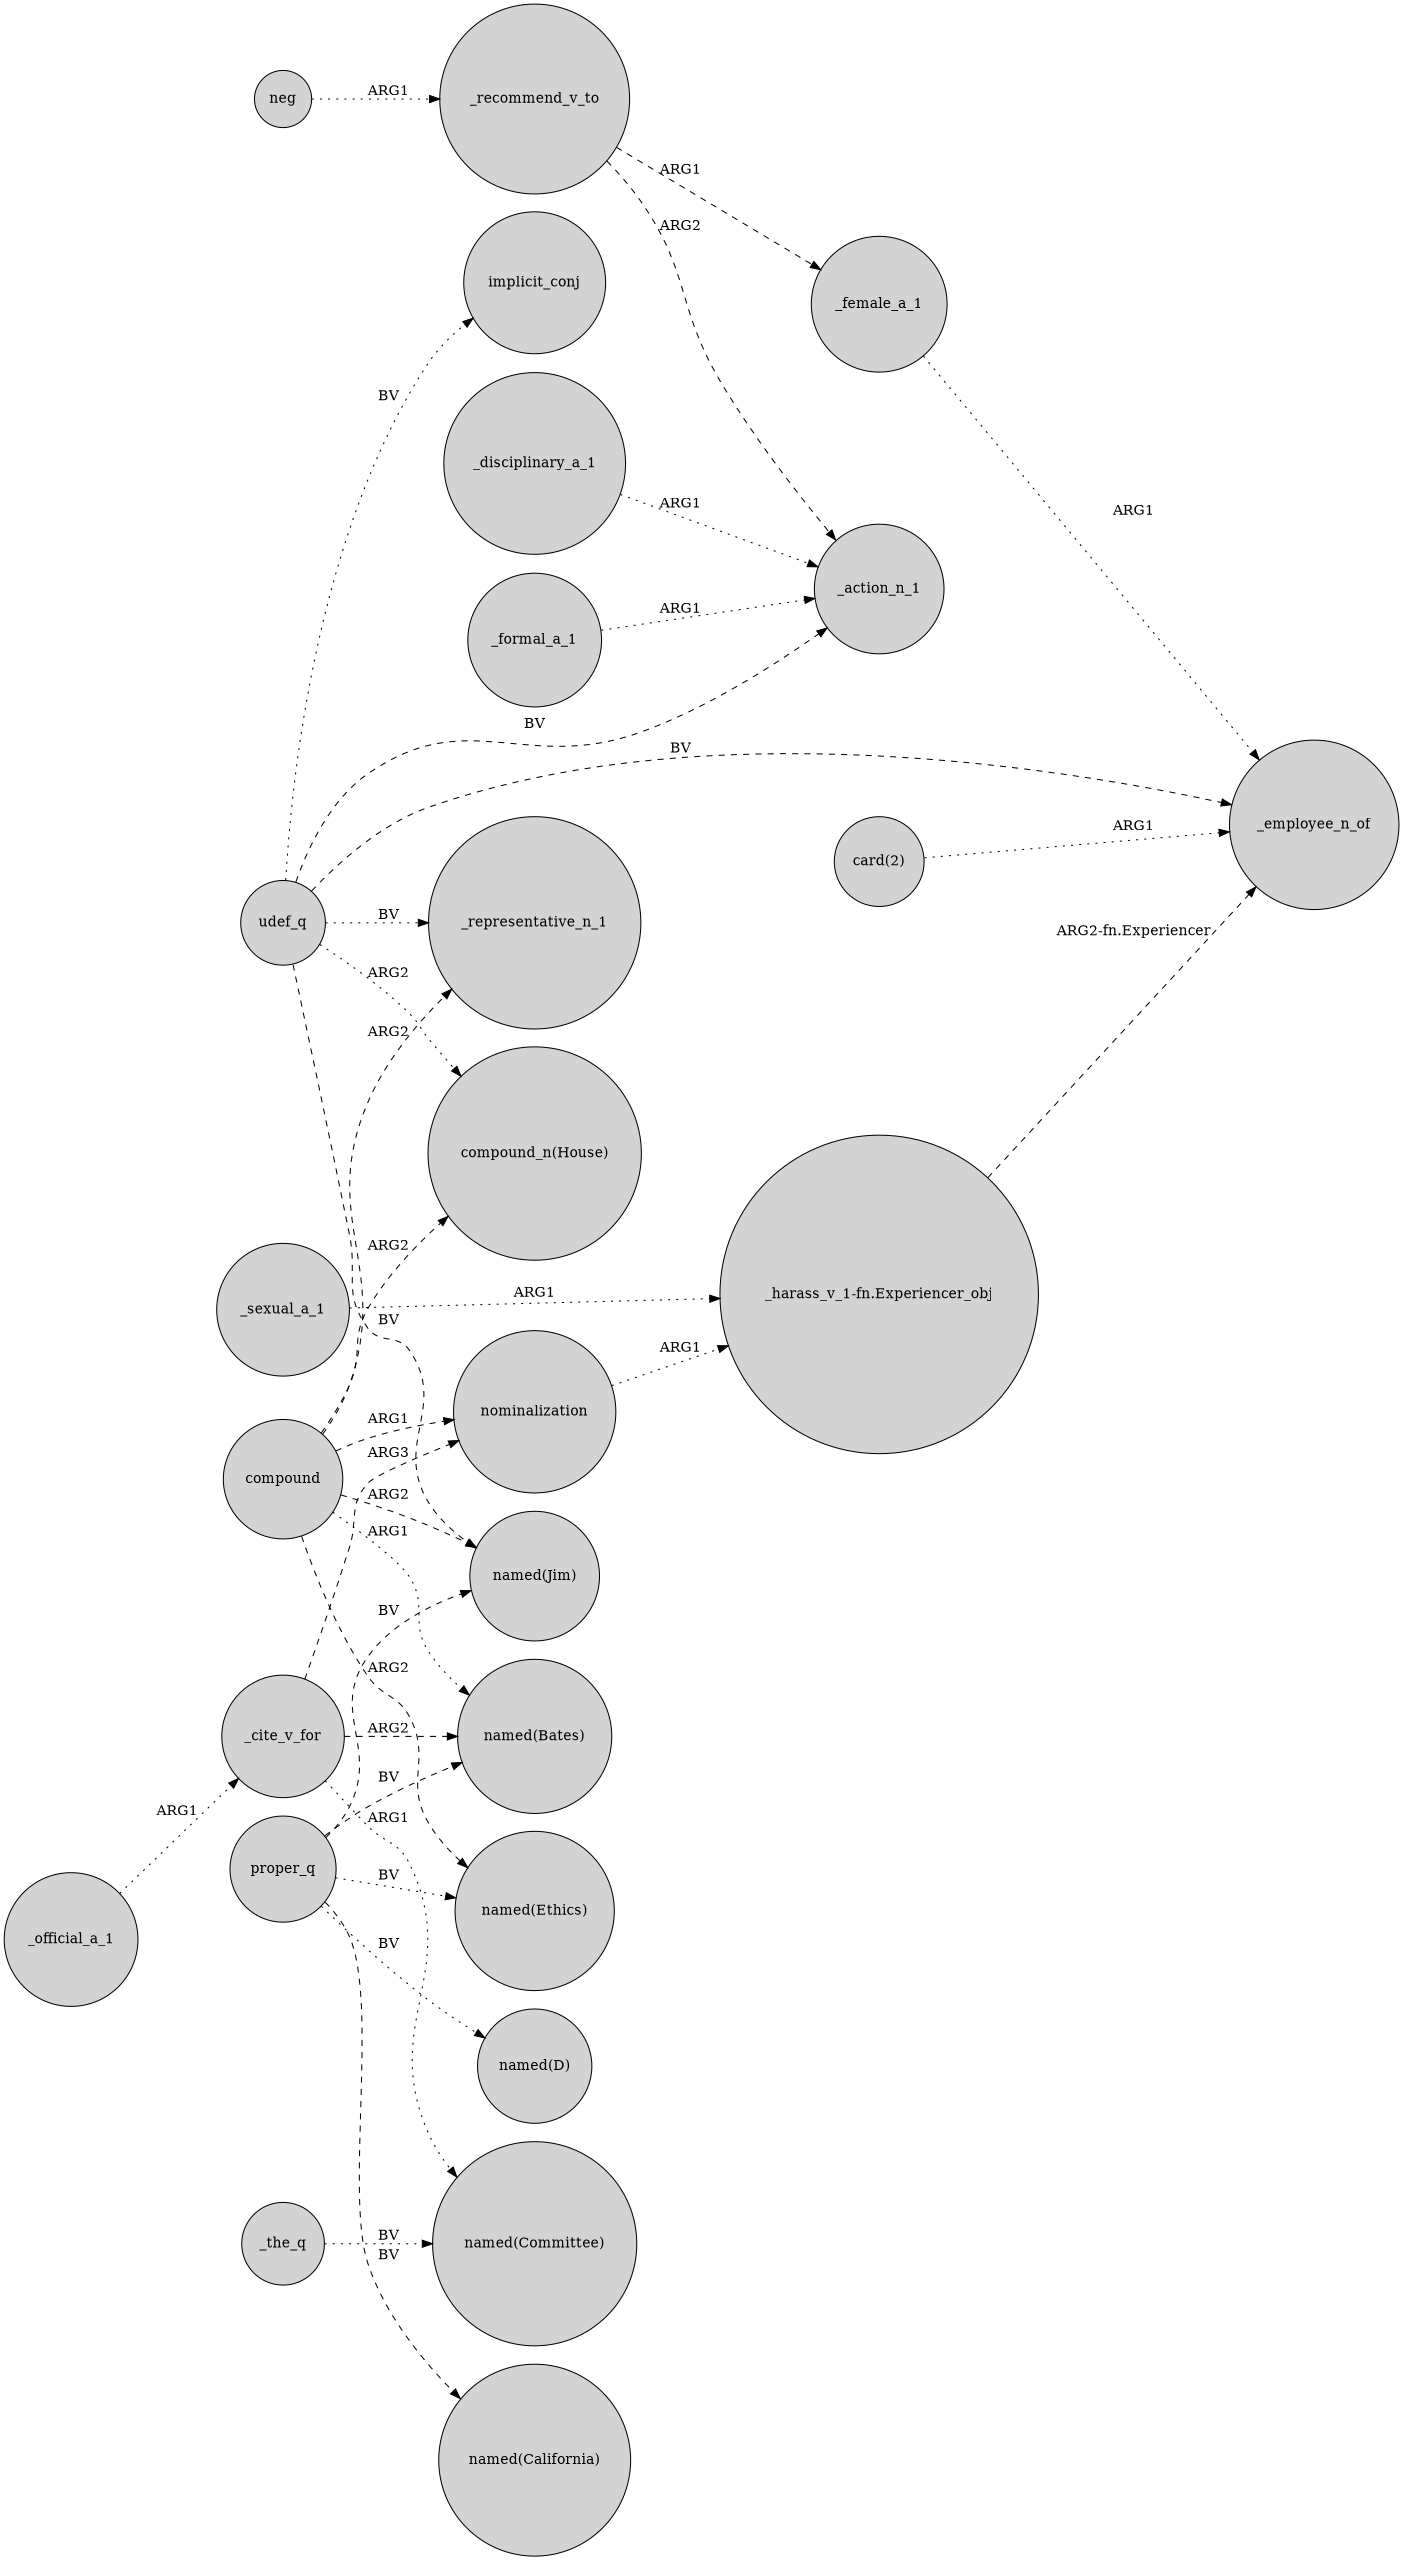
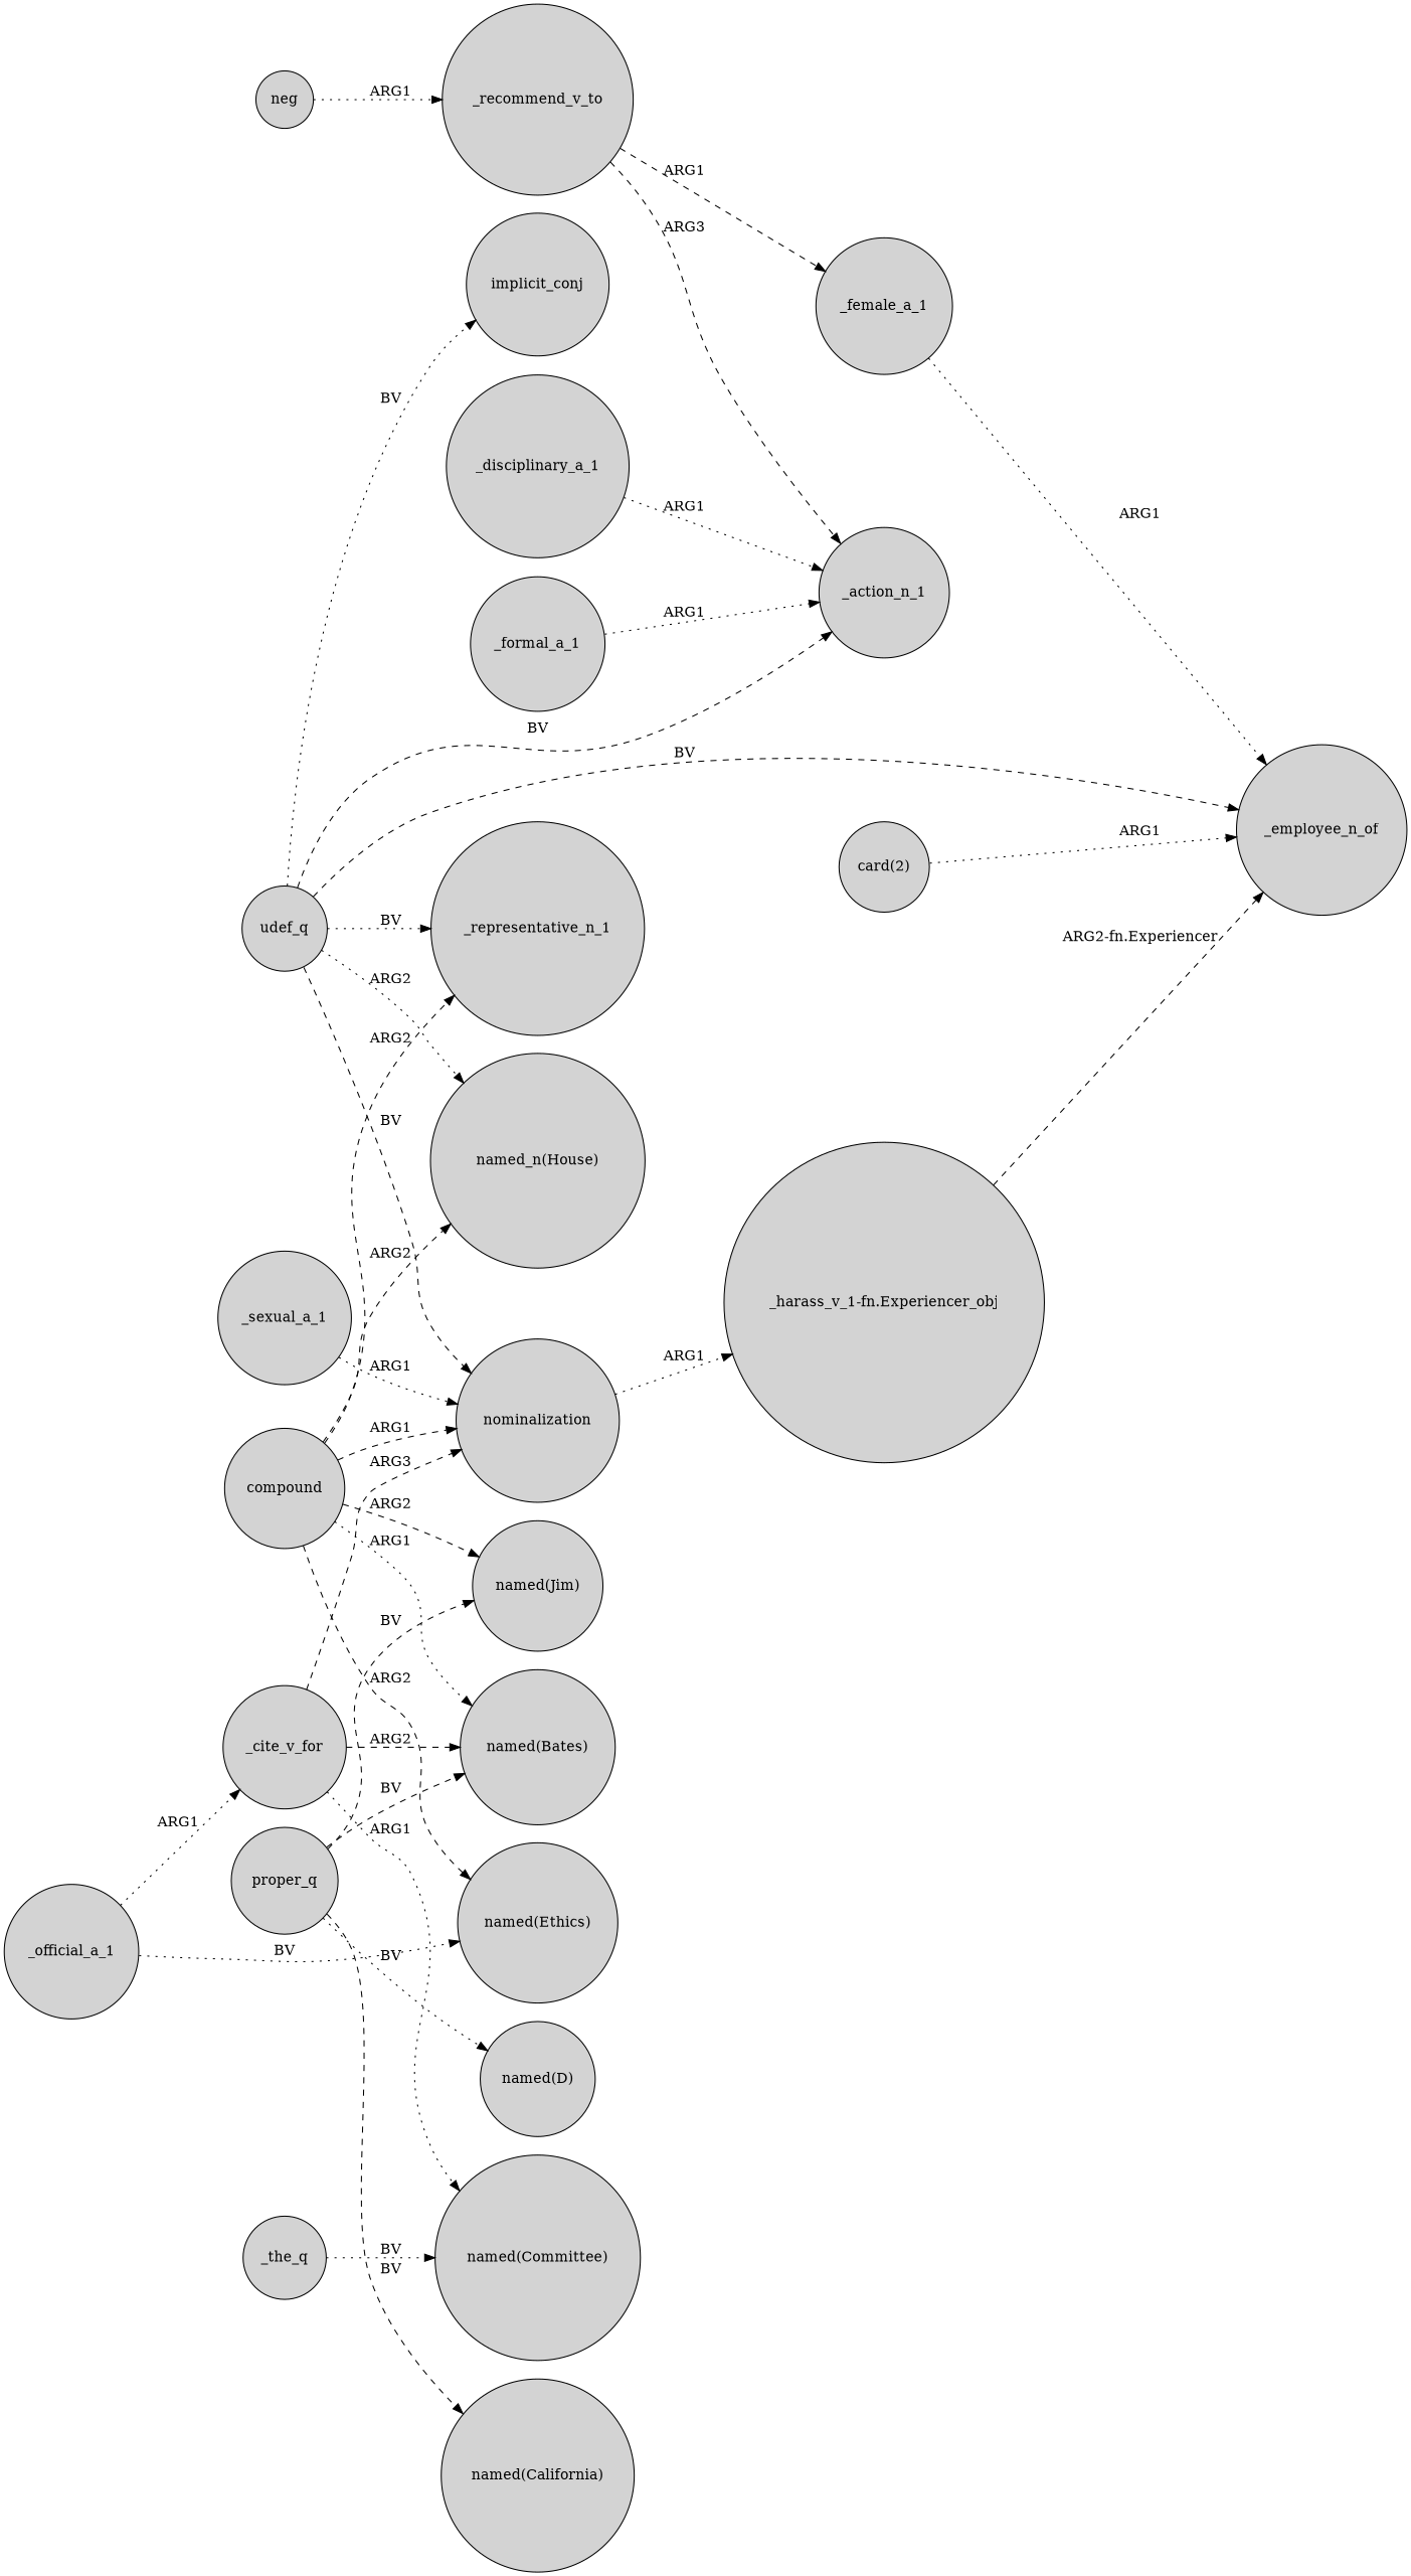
  digraph {
    rankdir=LR
    node [shape=circle style=filled]
    edge [style=dotted]
    udef_q
-   "named_n(House)" [label="compound_n(House)"]
+   "named_n(House)"
    _employee_n_of
    implicit_conj
    _representative_n_1
    nominalization
    _action_n_1
    "_harass_v_1-fn.Experiencer_obj"
    proper_q
    "named(Bates)"
    "named(Ethics)"
    "named(Jim)"
    "named(California)"
    "named(D)"
    neg
    _recommend_v_to
    _female_a_1
    compound
    _sexual_a_1
    "card(2)"
    _cite_v_for
    "named(Committee)"
    _disciplinary_a_1
    _formal_a_1
    _the_q
    _official_a_1
    udef_q -> "named_n(House)" [label=ARG2]
    udef_q -> _employee_n_of [label=BV style=dashed]
    udef_q -> implicit_conj [label=BV]
    udef_q -> _representative_n_1 [label=BV]
-   udef_q -> "named(Jim)" [label=BV style=dashed]
+   udef_q -> nominalization [label=BV style=dashed]
    udef_q -> _action_n_1 [label=BV style=dashed]
    nominalization -> "_harass_v_1-fn.Experiencer_obj" [label=ARG1]
    "_harass_v_1-fn.Experiencer_obj" -> _employee_n_of [label="ARG2-fn.Experiencer" style=dashed]
    proper_q -> "named(Bates)" [label=BV style=dashed]
-   proper_q -> "named(Ethics)" [label=BV]
+   _official_a_1 -> "named(Ethics)" [label=BV]
    proper_q -> "named(Jim)" [label=BV style=dashed]
    proper_q -> "named(California)" [label=BV style=dashed]
    proper_q -> "named(D)" [label=BV]
    neg -> _recommend_v_to [label=ARG1]
-   _recommend_v_to -> _action_n_1 [label=ARG2 style=dashed]
+   _recommend_v_to -> _action_n_1 [label=ARG3 style=dashed]
    _recommend_v_to -> _female_a_1 [label=ARG1 style=dashed]
    _female_a_1 -> _employee_n_of [label=ARG1]
    compound -> "named_n(House)" [label=ARG2 style=dashed]
    compound -> _representative_n_1 [label=ARG2 style=dashed]
    compound -> nominalization [label=ARG1 style=dashed]
    compound -> "named(Bates)" [label=ARG1]
    compound -> "named(Ethics)" [label=ARG2 style=dashed]
    compound -> "named(Jim)" [label=ARG2 style=dashed]
-   _sexual_a_1 -> "_harass_v_1-fn.Experiencer_obj" [label=ARG1]
+   _sexual_a_1 -> nominalization [label=ARG1]
    "card(2)" -> _employee_n_of [label=ARG1]
    _cite_v_for -> nominalization [label=ARG3 style=dashed]
    _cite_v_for -> "named(Bates)" [label=ARG2 style=dashed]
    _cite_v_for -> "named(Committee)" [label=ARG1]
    _disciplinary_a_1 -> _action_n_1 [label=ARG1]
    _formal_a_1 -> _action_n_1 [label=ARG1]
    _the_q -> "named(Committee)" [label=BV]
    _official_a_1 -> _cite_v_for [label=ARG1]
  }
